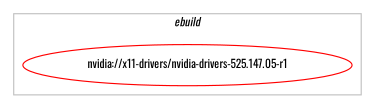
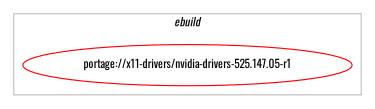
  digraph {
    compound=true
    concentrate=true
    fontname=Oswald
    fontsize=10
    newrank=true
    rankdir=LR
    ranksep=1.5
-   n1 [color=red fontname=Oswald fontsize=10 label="nvidia://x11-drivers/nvidia-drivers-525.147.05-r1" width=4]
+   n1 [color=red fontname=Oswald fontsize=10 label="portage://x11-drivers/nvidia-drivers-525.147.05-r1" width=4]
    subgraph cluster_1 {
      color=gray
      label=<<i>ebuild</i>>
      n1
    }
    subgraph cluster_2 {
      color=gray
      label=<<i>dependencies</i>>
      subgraph cluster_3 {
        color=gray
        fillcolor="#eeeeee"
        label=<<i>compile</i>>
        style=filled
      }
      subgraph cluster_4 {
        color=gray
        fillcolor="#eeeeee"
        label=<<i>compile and run</i>>
        style=filled
      }
      subgraph cluster_5 {
        color=gray
        fillcolor="#eeeeee"
        label=<<i>run</i>>
        style=filled
      }
    }
    subgraph cluster_6 {
      color=gray
      label=<<i>candidates</i>>
      rank=same
    }
  }
